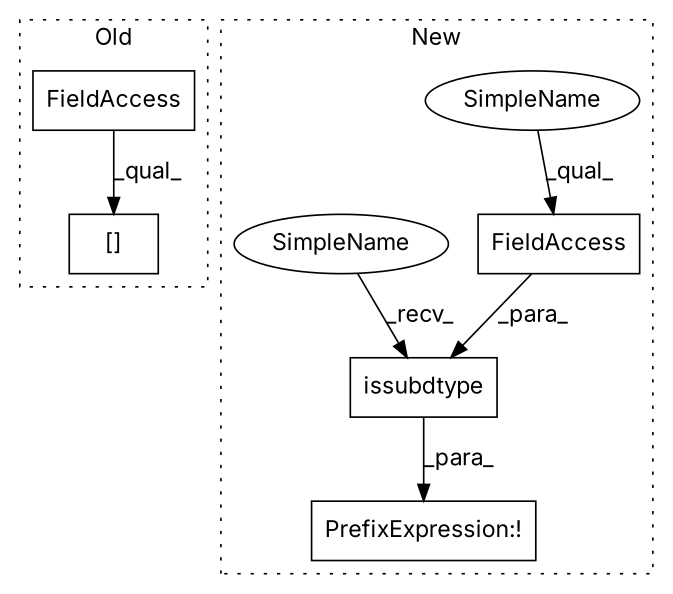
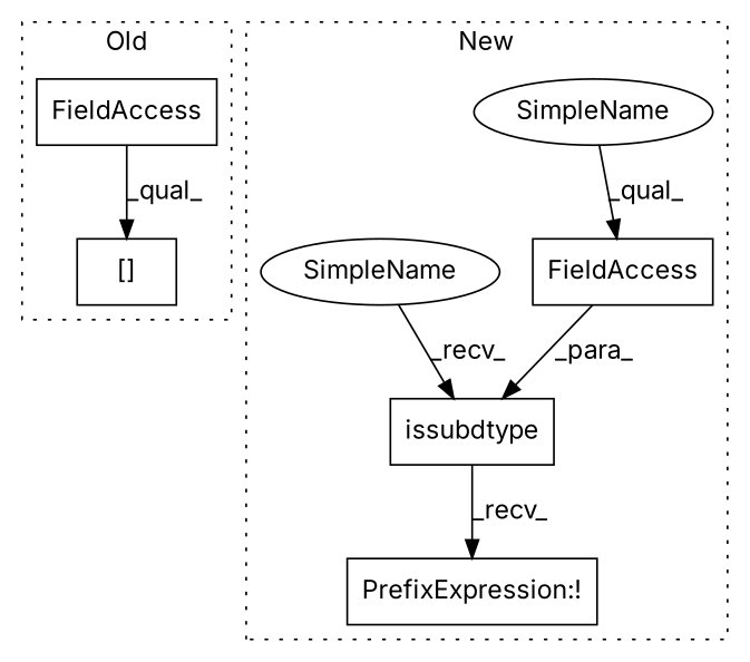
  digraph {
    fontname=Inter
    node [a=22 l=5 s=557 shape=box fontname=Inter]
    edge [fontname=Inter]
    n1 [a=2 l="17,1" label="[]" s="639,657"]
    n2 [l=16 label=FieldAccess s=639]
    n3 [a=32 l="11,1" label=issubdtype s="525,569"]
    n4 [l=12 label=FieldAccess]
    n5 [a=38 l=1 label="PrefixExpression:!" s=518]
    n6 [a=42 label=SimpleName shape=ellipse]
    n7 [a=42 label=SimpleName s=519 shape=ellipse]
    subgraph cluster_1 {
      label=Old
      style=dotted
      n1
      n2
    }
    subgraph cluster_2 {
      label=New
      style=dotted
      n3
      n4
      n5
      n6
      n7
    }
    n2 -> n1 [label=_qual_]
-   n3 -> n5 [label=_para_]
+   n3 -> n5 [label=_recv_]
    n4 -> n3 [label=_para_]
    n6 -> n4 [label=_qual_]
    n7 -> n3 [label=_recv_]
  }
